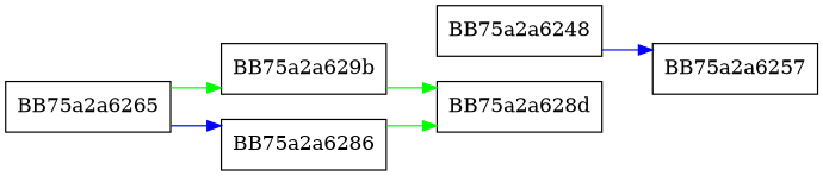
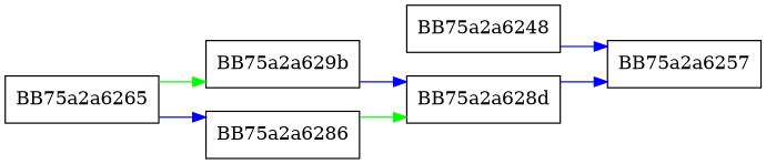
  digraph {
    rankdir=LR
    splines=ortho
    node [shape=box]
    edge [color=blue]
    BB75a2a6248
    BB75a2a6257
    BB75a2a628d
    BB75a2a6265
    BB75a2a629b
    BB75a2a6286
    BB75a2a6248 -> BB75a2a6257
+   BB75a2a628d -> BB75a2a6257
    BB75a2a6265 -> BB75a2a629b [color=green]
    BB75a2a6265 -> BB75a2a6286
-   BB75a2a629b -> BB75a2a628d [color=green]
+   BB75a2a629b -> BB75a2a628d
    BB75a2a6286 -> BB75a2a628d [color=green]
  }
